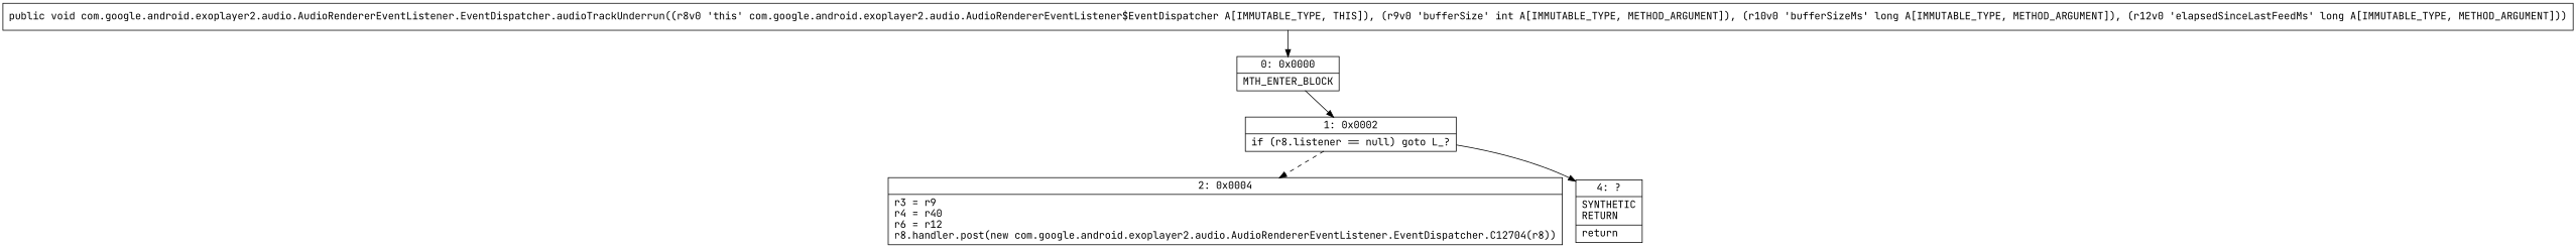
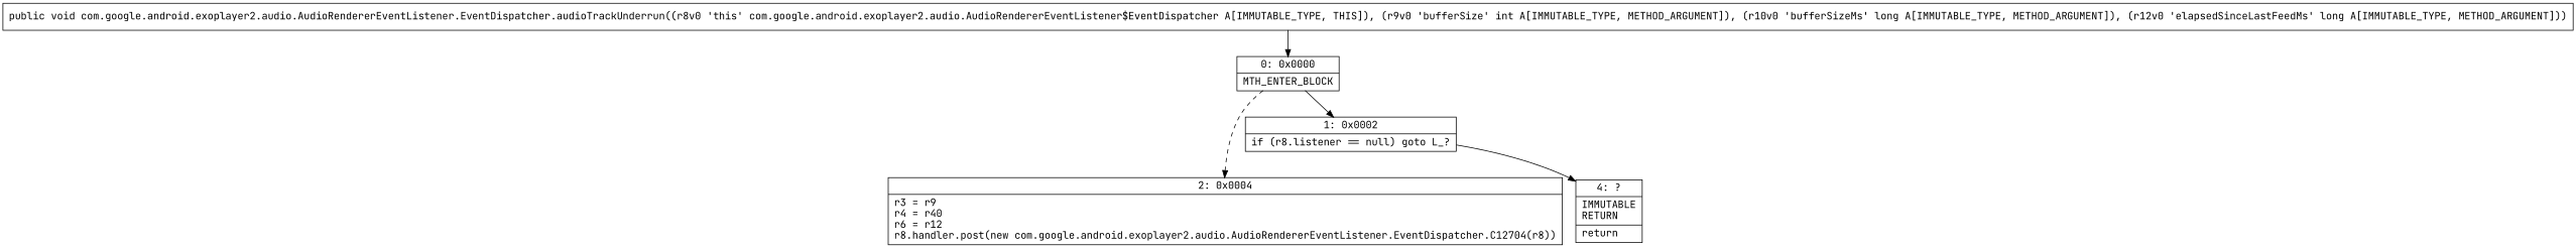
  digraph {
    fontname="JetBrains Mono"
    node [fontname="JetBrains Mono" shape=record]
    edge [fontname="JetBrains Mono"]
    n1 [label="{0\:\ 0x0000|MTH_ENTER_BLOCK\l}"]
    n2 [label="{1\:\ 0x0002|if (r8.listener == null) goto L_?\l}"]
    n3 [label="{2\:\ 0x0004|r3 = r9\lr4 = r40\lr6 = r12\lr8.handler.post(new com.google.android.exoplayer2.audio.AudioRendererEventListener.EventDispatcher.C12704(r8))\l}"]
-   n4 [label="{4\:\ ?|SYNTHETIC\lRETURN\l|return\l}"]
+   n4 [label="{4\:\ ?|IMMUTABLE\lRETURN\l|return\l}"]
    n5 [label="{public void com.google.android.exoplayer2.audio.AudioRendererEventListener.EventDispatcher.audioTrackUnderrun((r8v0 'this' com.google.android.exoplayer2.audio.AudioRendererEventListener$EventDispatcher A[IMMUTABLE_TYPE, THIS]), (r9v0 'bufferSize' int A[IMMUTABLE_TYPE, METHOD_ARGUMENT]), (r10v0 'bufferSizeMs' long A[IMMUTABLE_TYPE, METHOD_ARGUMENT]), (r12v0 'elapsedSinceLastFeedMs' long A[IMMUTABLE_TYPE, METHOD_ARGUMENT])) }"]
    n1 -> n2
-   n2 -> n3 [style=dashed]
+   n1 -> n3 [style=dashed]
    n2 -> n4
    n5 -> n1
  }
